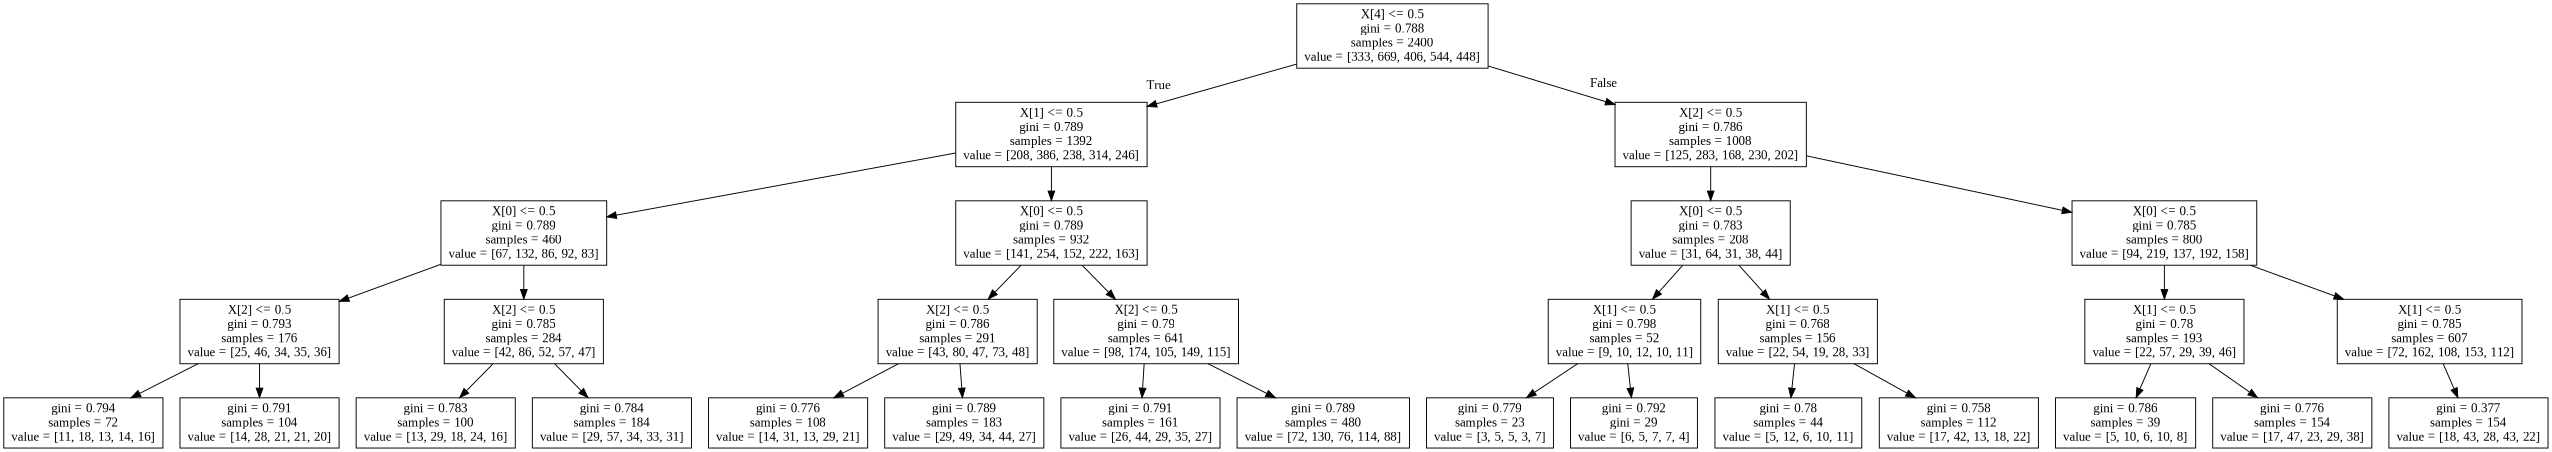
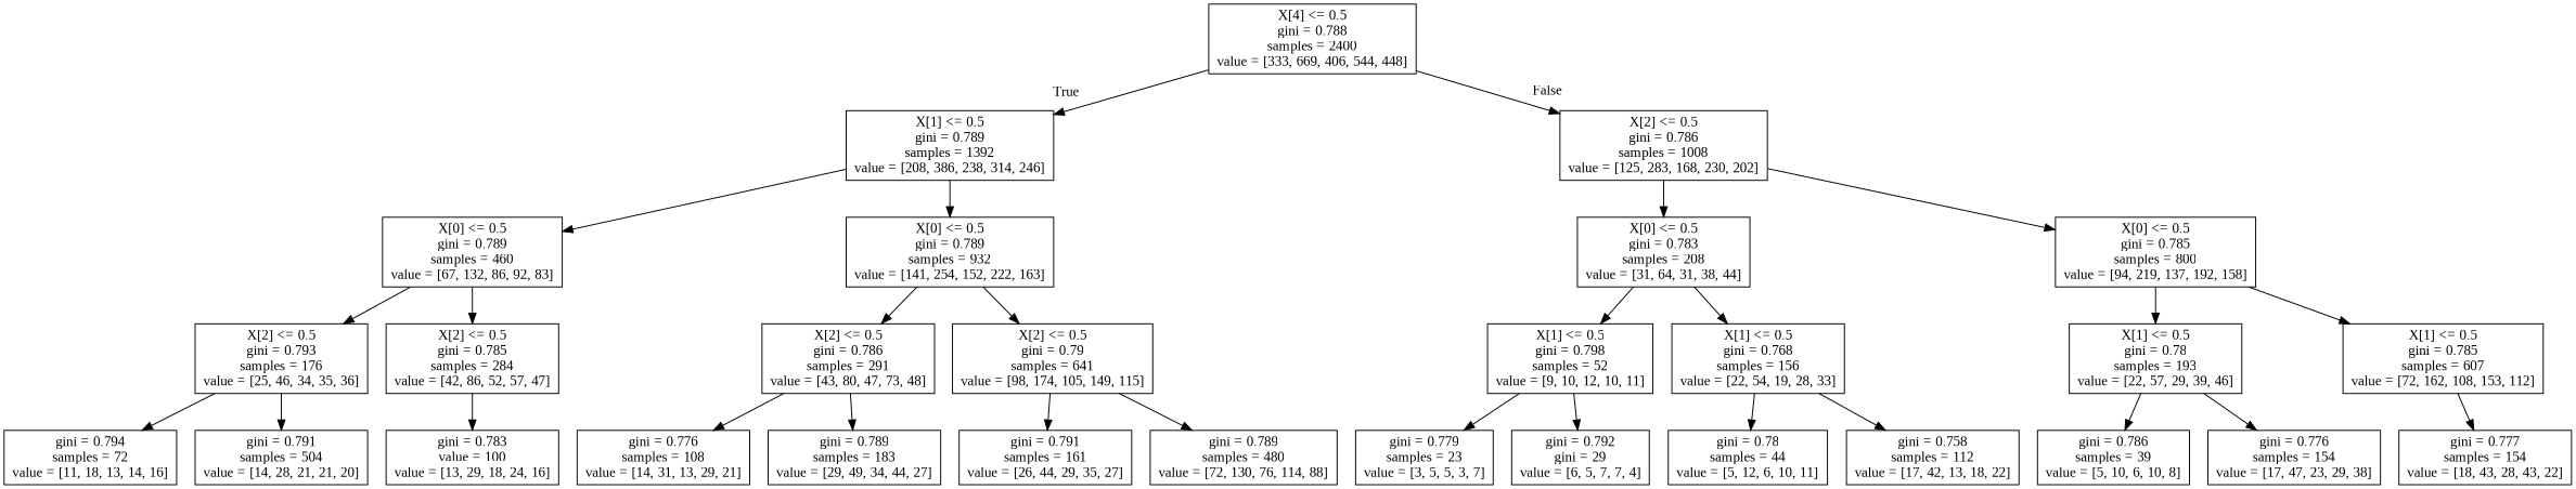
  digraph {
    fontname="Liberation Serif"
    node [fontname="Liberation Serif" shape=box]
    edge [fontname="Liberation Serif"]
    n1 [label="X[4] <= 0.5\ngini = 0.788\nsamples = 2400\nvalue = [333, 669, 406, 544, 448]"]
    n2 [label="X[1] <= 0.5\ngini = 0.789\nsamples = 1392\nvalue = [208, 386, 238, 314, 246]"]
    n3 [label="X[2] <= 0.5\ngini = 0.786\nsamples = 1008\nvalue = [125, 283, 168, 230, 202]"]
    n4 [label="X[0] <= 0.5\ngini = 0.789\nsamples = 460\nvalue = [67, 132, 86, 92, 83]"]
    n5 [label="X[0] <= 0.5\ngini = 0.789\nsamples = 932\nvalue = [141, 254, 152, 222, 163]"]
    n6 [label="X[0] <= 0.5\ngini = 0.783\nsamples = 208\nvalue = [31, 64, 31, 38, 44]"]
    n7 [label="X[0] <= 0.5\ngini = 0.785\nsamples = 800\nvalue = [94, 219, 137, 192, 158]"]
    n8 [label="X[2] <= 0.5\ngini = 0.793\nsamples = 176\nvalue = [25, 46, 34, 35, 36]"]
    n9 [label="X[2] <= 0.5\ngini = 0.785\nsamples = 284\nvalue = [42, 86, 52, 57, 47]"]
    n10 [label="X[2] <= 0.5\ngini = 0.786\nsamples = 291\nvalue = [43, 80, 47, 73, 48]"]
    n11 [label="X[2] <= 0.5\ngini = 0.79\nsamples = 641\nvalue = [98, 174, 105, 149, 115]"]
    n12 [label="gini = 0.794\nsamples = 72\nvalue = [11, 18, 13, 14, 16]"]
-   n13 [label="gini = 0.791\nsamples = 104\nvalue = [14, 28, 21, 21, 20]"]
-   n14 [label="gini = 0.783\nsamples = 100\nvalue = [13, 29, 18, 24, 16]"]
-   n15 [label="gini = 0.784\nsamples = 184\nvalue = [29, 57, 34, 33, 31]"]
+   n13 [label="gini = 0.791\nsamples = 504\nvalue = [14, 28, 21, 21, 20]"]
+   n14 [label="gini = 0.783\nvalue = 100\nvalue = [13, 29, 18, 24, 16]"]
    n16 [label="gini = 0.776\nsamples = 108\nvalue = [14, 31, 13, 29, 21]"]
    n17 [label="gini = 0.789\nsamples = 183\nvalue = [29, 49, 34, 44, 27]"]
    n18 [label="gini = 0.791\nsamples = 161\nvalue = [26, 44, 29, 35, 27]"]
    n19 [label="gini = 0.789\nsamples = 480\nvalue = [72, 130, 76, 114, 88]"]
    n20 [label="X[1] <= 0.5\ngini = 0.798\nsamples = 52\nvalue = [9, 10, 12, 10, 11]"]
    n21 [label="X[1] <= 0.5\ngini = 0.768\nsamples = 156\nvalue = [22, 54, 19, 28, 33]"]
    n22 [label="X[1] <= 0.5\ngini = 0.78\nsamples = 193\nvalue = [22, 57, 29, 39, 46]"]
    n23 [label="X[1] <= 0.5\ngini = 0.785\nsamples = 607\nvalue = [72, 162, 108, 153, 112]"]
    n24 [label="gini = 0.779\nsamples = 23\nvalue = [3, 5, 5, 3, 7]"]
    n25 [label="gini = 0.792\ngini = 29\nvalue = [6, 5, 7, 7, 4]"]
    n26 [label="gini = 0.78\nsamples = 44\nvalue = [5, 12, 6, 10, 11]"]
    n27 [label="gini = 0.758\nsamples = 112\nvalue = [17, 42, 13, 18, 22]"]
    n28 [label="gini = 0.786\nsamples = 39\nvalue = [5, 10, 6, 10, 8]"]
    n29 [label="gini = 0.776\nsamples = 154\nvalue = [17, 47, 23, 29, 38]"]
-   n30 [label="gini = 0.377\nsamples = 154\nvalue = [18, 43, 28, 43, 22]"]
+   n30 [label="gini = 0.777\nsamples = 154\nvalue = [18, 43, 28, 43, 22]"]
    n1 -> n2 [headlabel=True labelangle=45 labeldistance=2.5]
    n1 -> n3 [headlabel=False labelangle=-45 labeldistance=2.5]
    n2 -> n4
    n2 -> n5
    n3 -> n6
    n3 -> n7
    n4 -> n8
    n4 -> n9
    n5 -> n10
    n5 -> n11
    n6 -> n20
    n6 -> n21
    n7 -> n22
    n7 -> n23
    n8 -> n12
    n8 -> n13
    n9 -> n14
-   n9 -> n15
    n10 -> n16
    n10 -> n17
    n11 -> n18
    n11 -> n19
    n20 -> n24
    n20 -> n25
    n21 -> n26
    n21 -> n27
    n22 -> n28
    n22 -> n29
    n23 -> n30
  }
